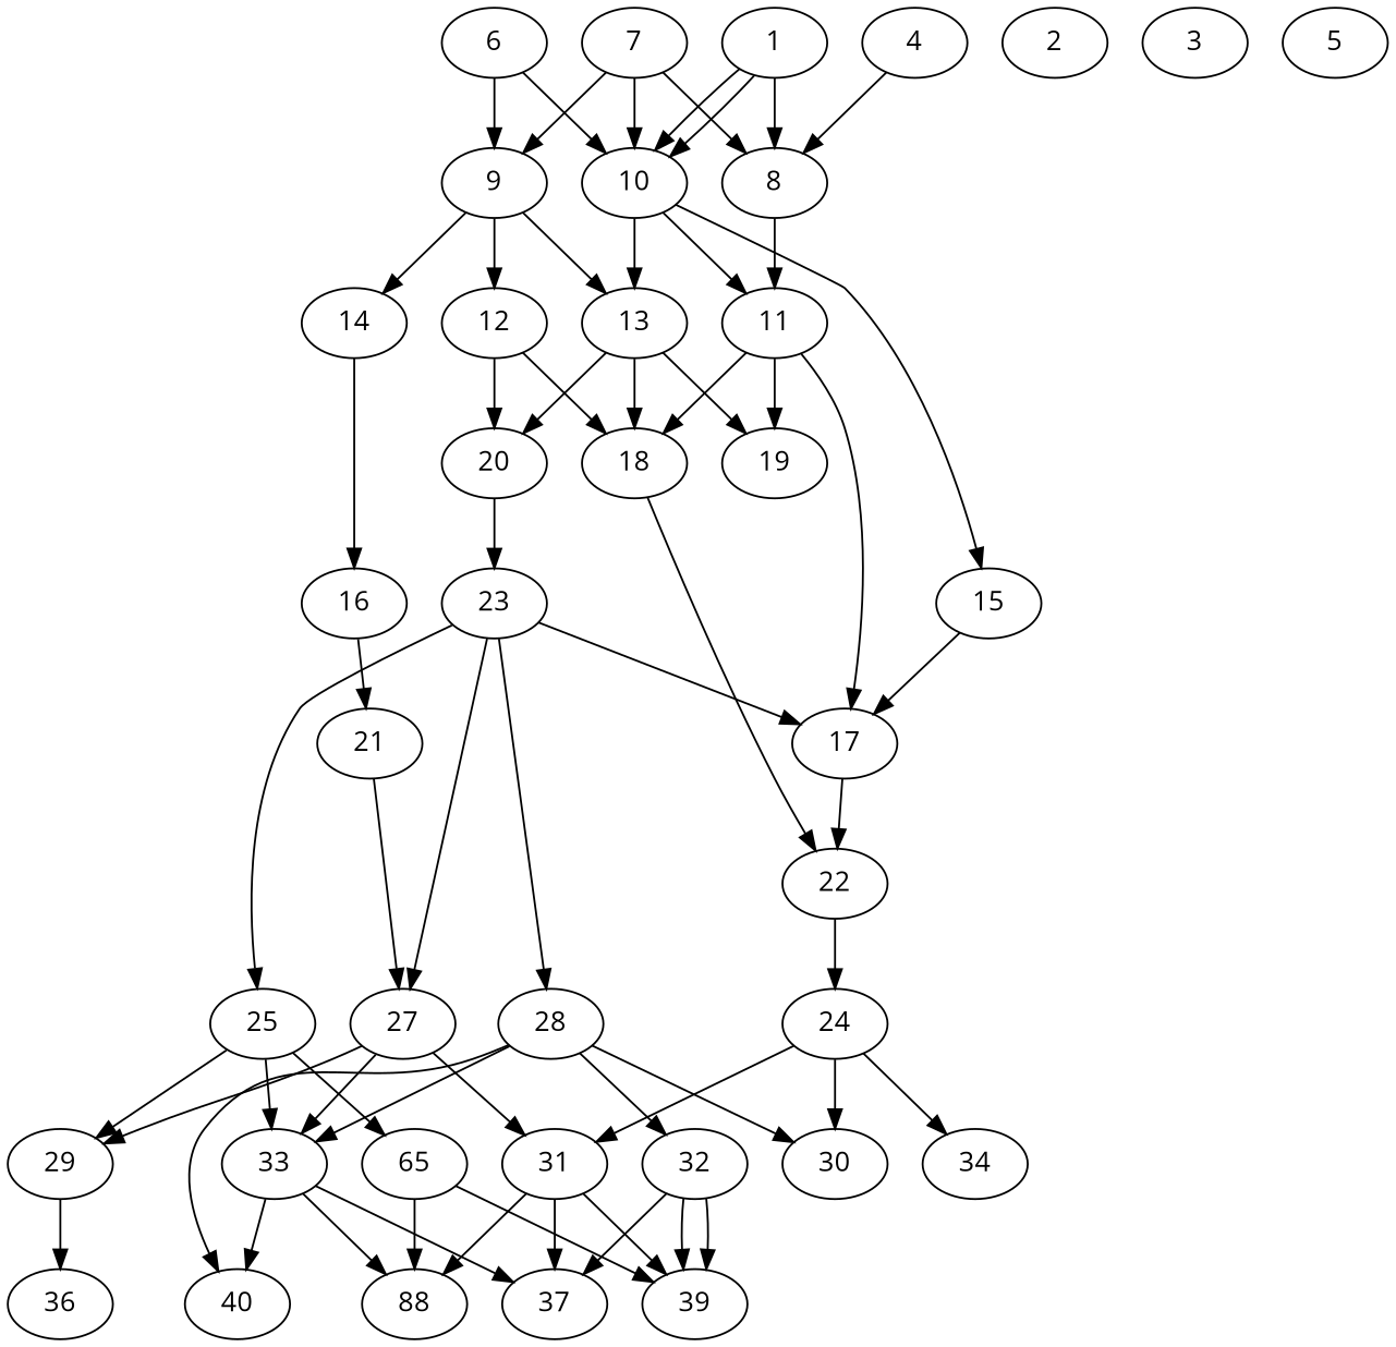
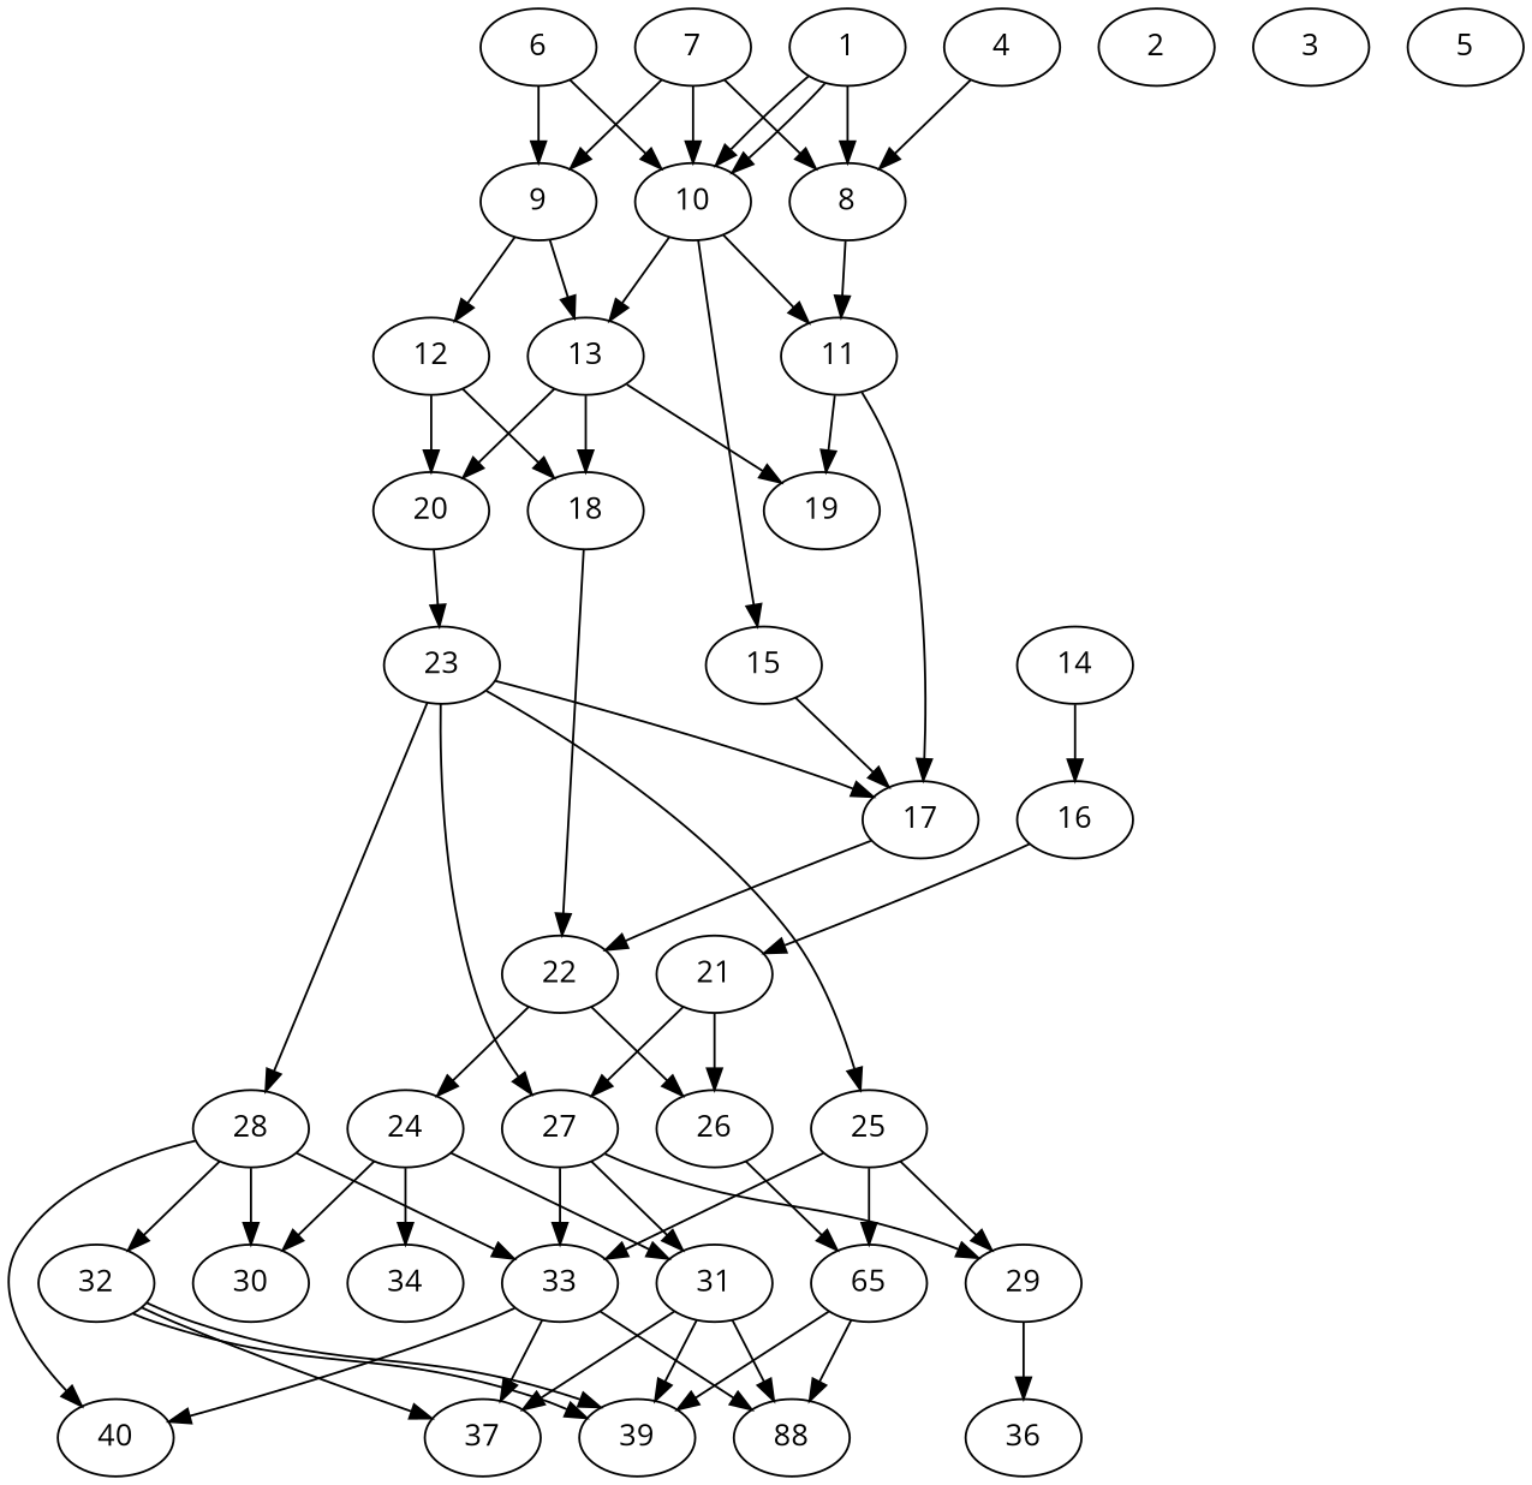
  digraph {
    fontname="Open Sans"
    node [alpha=0.19 fontname="Open Sans"]
    edge [fontname="Open Sans"]
    1 [alpha=0.17 expect_size=10085376]
    8 [alpha=0.10 expect_size=35430400]
    10 [alpha=0.14 expect_size=45052928]
    11 [alpha=0.08 expect_size=40361984]
    13 [alpha=0.09 expect_size=6053888]
    15 [alpha=0.09 expect_size=25252864]
    17 [expect_size=23821312]
    18 [alpha=0.05 expect_size=9754624]
    19 [alpha=0.00 expect_size=32882688]
    20 [alpha=0.05 expect_size=30521344]
    2 [alpha=0.09 expect_size=17691648]
    3 [alpha=0.12 expect_size=29002752]
    4 [alpha=0.16 expect_size=29229056]
    5 [alpha=0.20 expect_size=26030080]
    6 [expect_size=41615360]
    9 [expect_size=37482496]
    12 [alpha=0.18 expect_size=32431104]
    14 [alpha=0.11 expect_size=34492416]
    16 [alpha=0.11 expect_size=25059328]
    7 [alpha=0.14 expect_size=48162816]
    22 [alpha=0.04 expect_size=33617920]
    23 [alpha=0.06 expect_size=29929472]
    21 [alpha=0.12 expect_size=15874048]
+   26 [alpha=0.17 expect_size=5804032]
    24 [expect_size=52274176]
    27 [alpha=0.11 expect_size=32553984]
    25 [alpha=0.00 expect_size=32067584]
    28 [expect_size=29676544]
    n29 [alpha=0.04 expect_size=11466752 label=65]
    31 [alpha=0.11 expect_size=7582720]
    29 [alpha=0.00 expect_size=41286656]
    33 [alpha=0.01 expect_size=46194688]
    30 [alpha=0.18 expect_size=42360832]
    34 [alpha=0.18 expect_size=14236672]
    32 [alpha=0.16 expect_size=36168704]
    40 [alpha=0.06 expect_size=28553216]
    n37 [alpha=0.04 expect_size=30379008 label=88]
    39 [alpha=0.20 expect_size=27988992]
    37 [alpha=0.00 expect_size=50669568]
    36 [alpha=0.18 expect_size=11487232]
    1 -> 8
    1 -> 10
    1 -> 10
    8 -> 11
    10 -> 11
    10 -> 13
    10 -> 15
    11 -> 17
-   11 -> 18
    11 -> 19
    13 -> 18
    13 -> 19
    13 -> 20
    15 -> 17
    17 -> 22
    18 -> 22
    20 -> 23
    4 -> 8
    6 -> 10
    6 -> 9
    9 -> 13
    9 -> 12
-   9 -> 14
    12 -> 18
    12 -> 20
    14 -> 16
    16 -> 21
    7 -> 8
    7 -> 10
    7 -> 9
+   22 -> 26
    22 -> 24
    23 -> 17
    23 -> 27
    23 -> 25
    23 -> 28
+   21 -> 26
    21 -> 27
+   26 -> n29
    24 -> 31
    24 -> 30
    24 -> 34
    27 -> 31
    27 -> 29
    27 -> 33
    25 -> n29
    25 -> 29
    25 -> 33
    28 -> 33
    28 -> 30
    28 -> 32
    28 -> 40
    n29 -> n37
    n29 -> 39
    31 -> n37
    31 -> 39
    31 -> 37
    29 -> 36
    33 -> 40
    33 -> n37
    33 -> 37
    32 -> 39
    32 -> 39
    32 -> 37
  }
